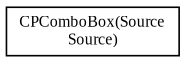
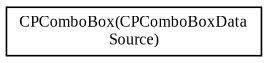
  digraph {
    rankdir=LR
    fontname="Liberation Serif"
-   n1 [color=black fillcolor=white fontname="Liberation Serif" fontsize=10 height=0.2 label="CPComboBox(Source\lSource)" shape=record style=filled width=0.4]
+   n1 [color=black fillcolor=white fontname="Liberation Serif" fontsize=10 height=0.2 label="CPComboBox(CPComboBoxData\lSource)" shape=record style=filled width=0.4]
  }
